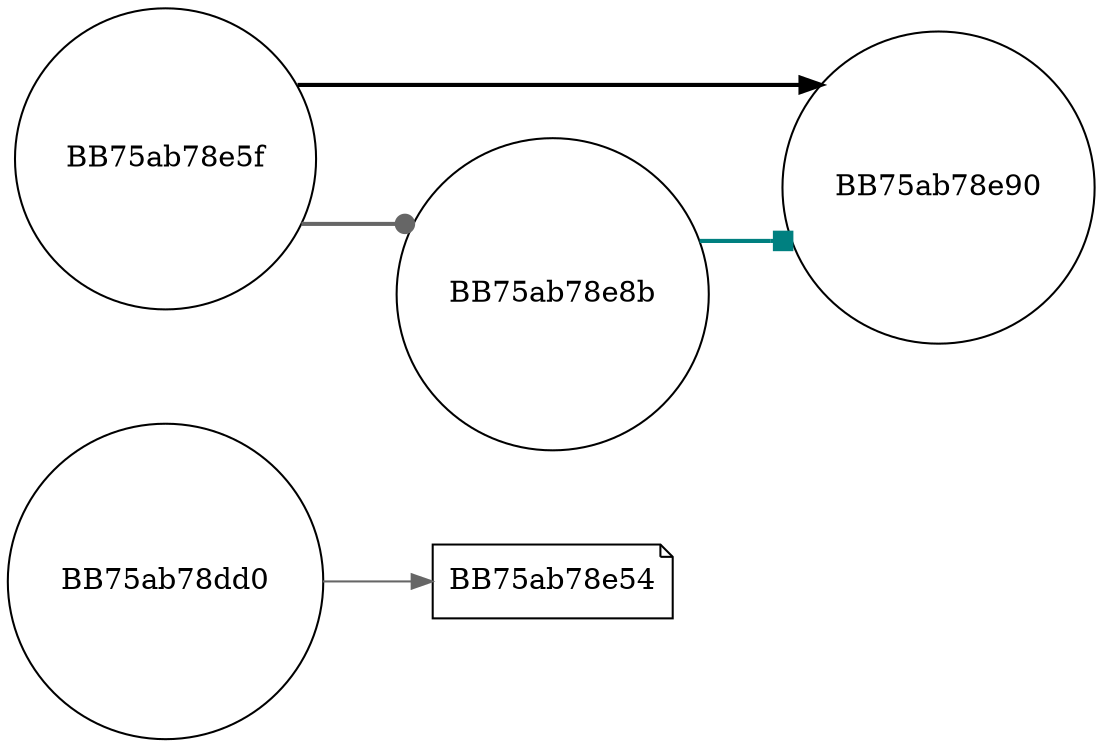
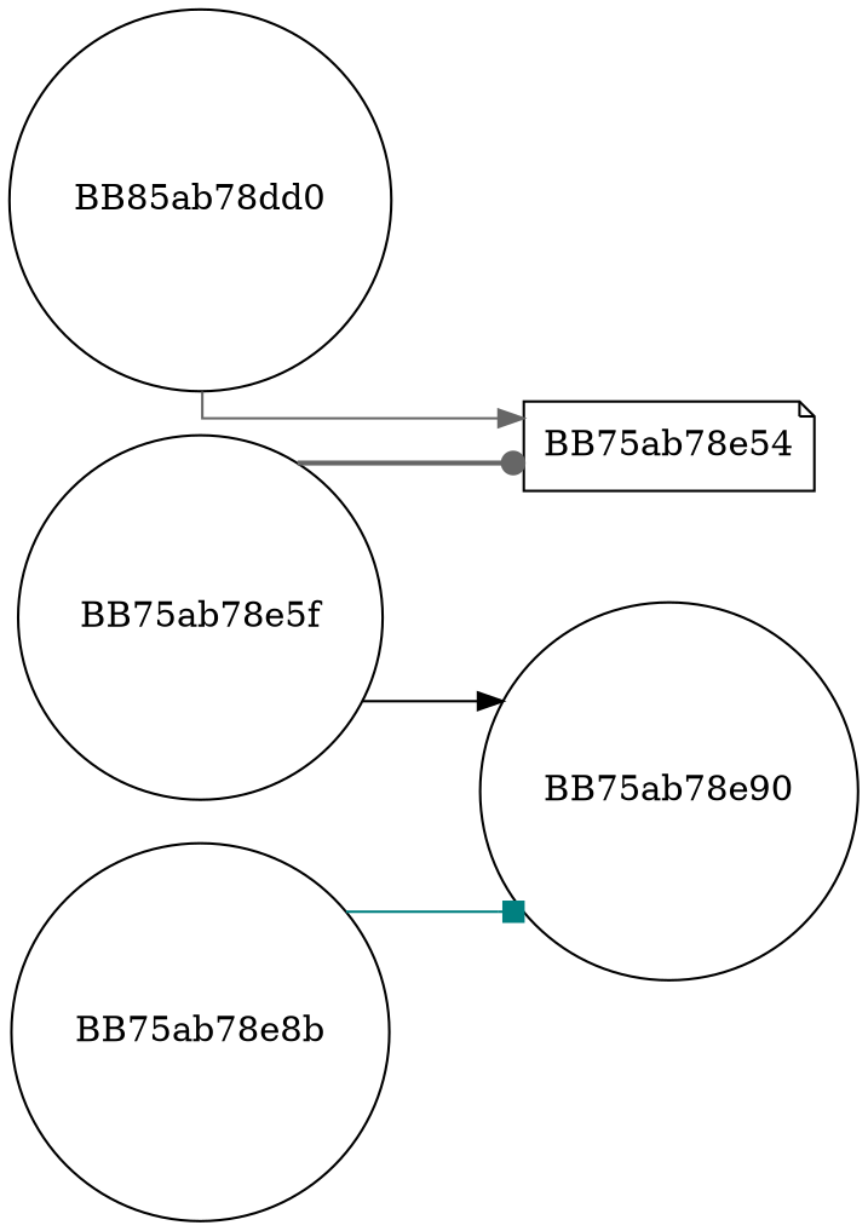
  digraph {
    rankdir=LR
    splines=ortho
    node [shape=circle]
    edge [arrowhead=normal color=gray40 style=solid]
    BB75ab78e54 [shape=note]
-   BB75ab78dd0
+   BB75ab78dd0 [label=BB85ab78dd0]
    BB75ab78e5f
    BB75ab78e90
    BB75ab78e8b
    BB75ab78dd0 -> BB75ab78e54
-   BB75ab78e5f -> BB75ab78e90 [color=black style=bold]
-   BB75ab78e5f -> BB75ab78e8b [arrowhead=dot style=bold]
-   BB75ab78e8b -> BB75ab78e90 [arrowhead=box color=teal style=bold]
+   BB75ab78e5f -> BB75ab78e90 [color=black]
+   BB75ab78e5f -> BB75ab78e54 [arrowhead=dot style=bold]
+   BB75ab78e8b -> BB75ab78e90 [arrowhead=box color=teal]
  }
